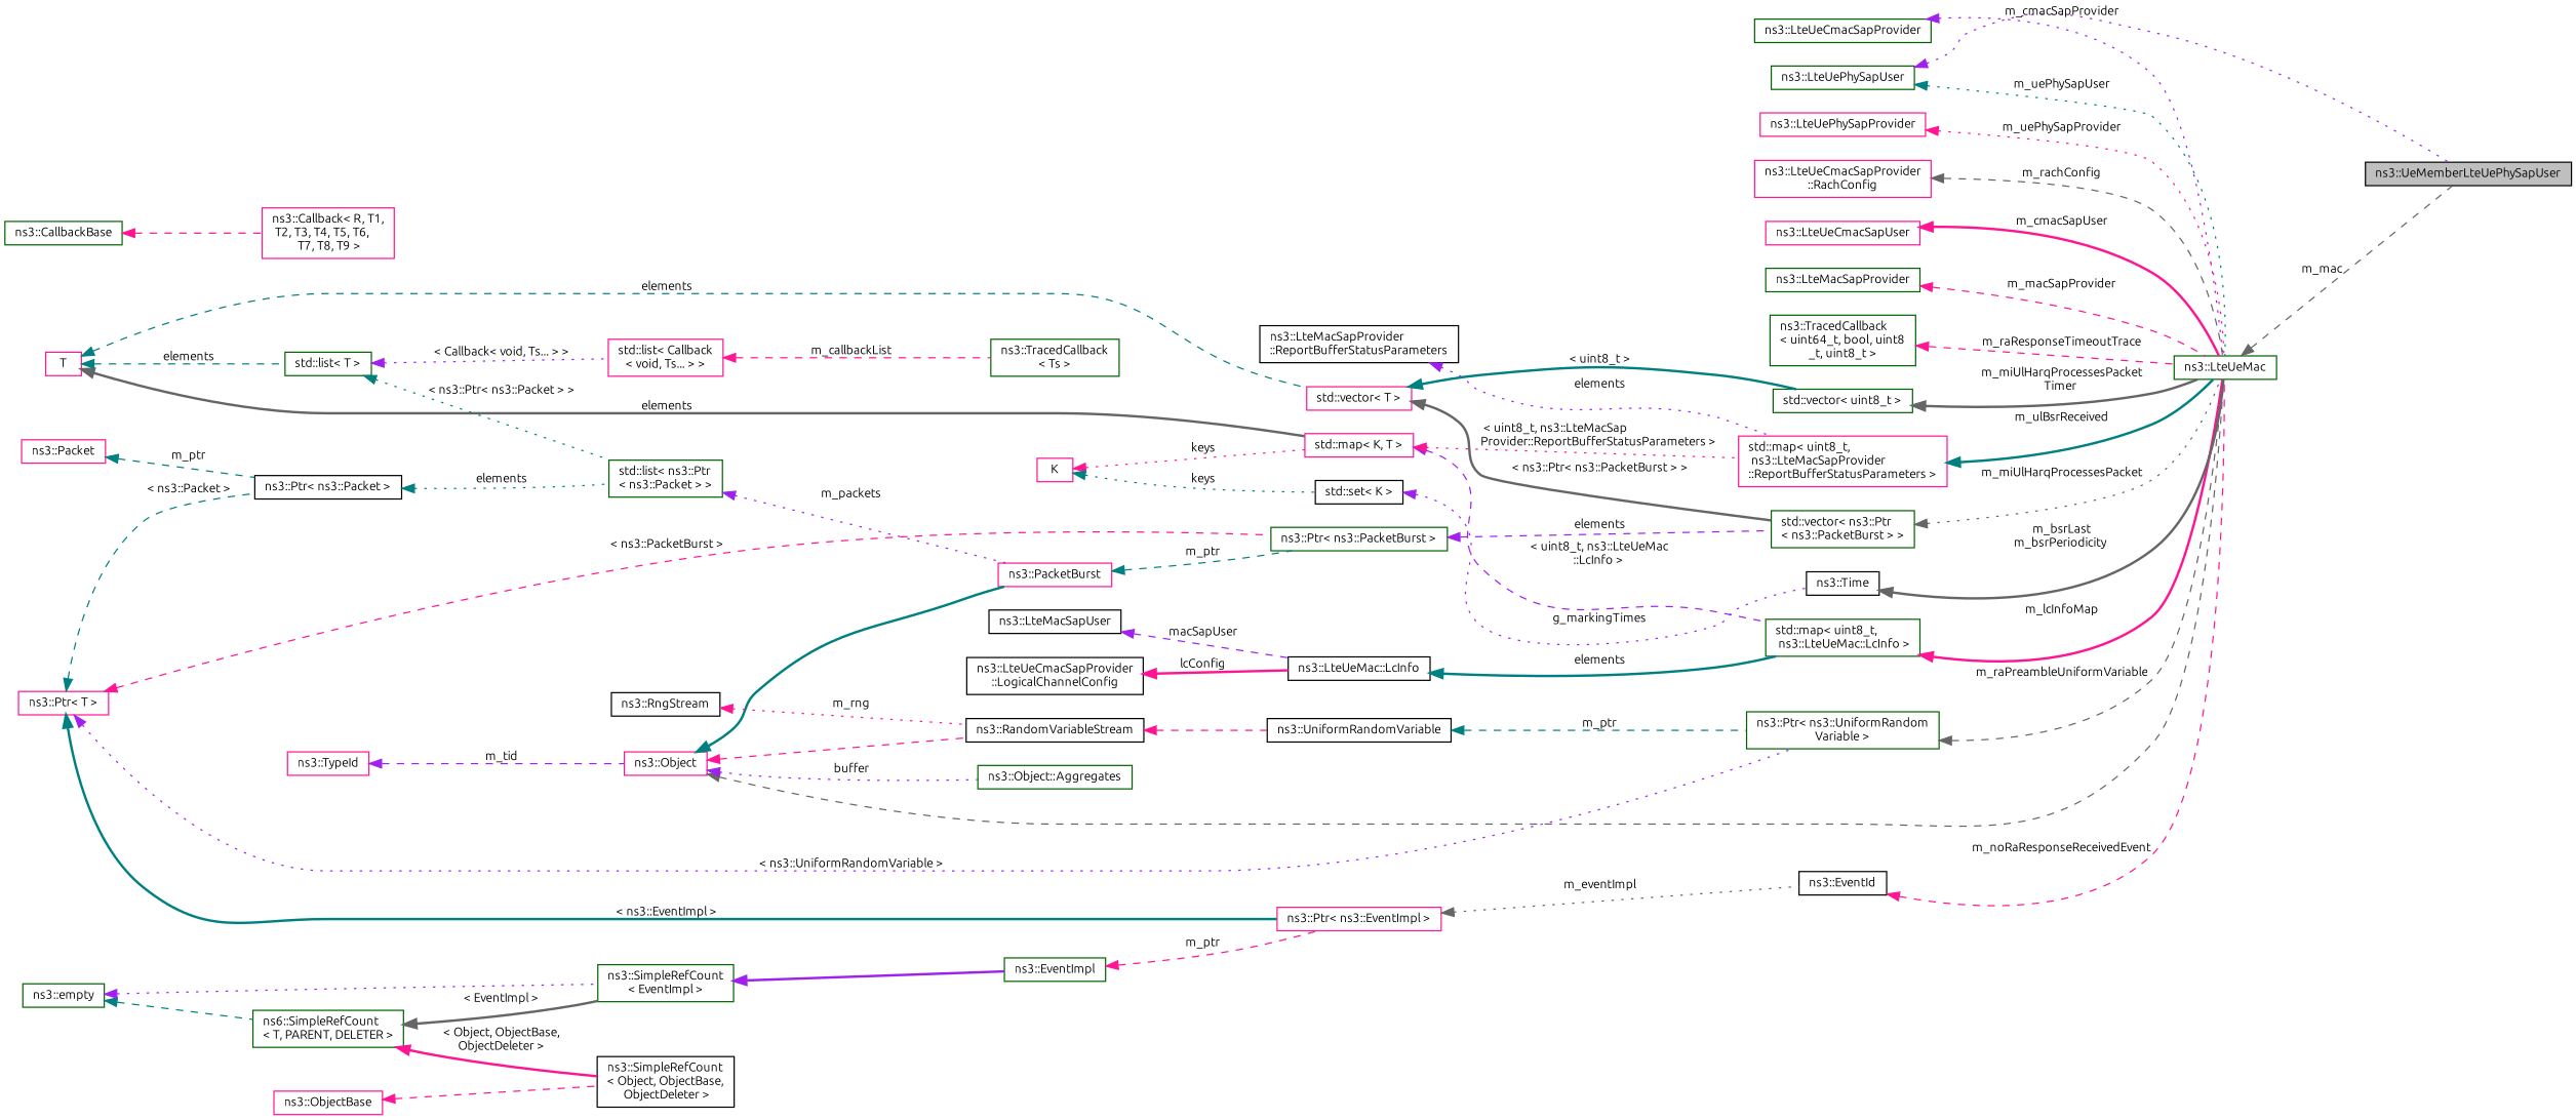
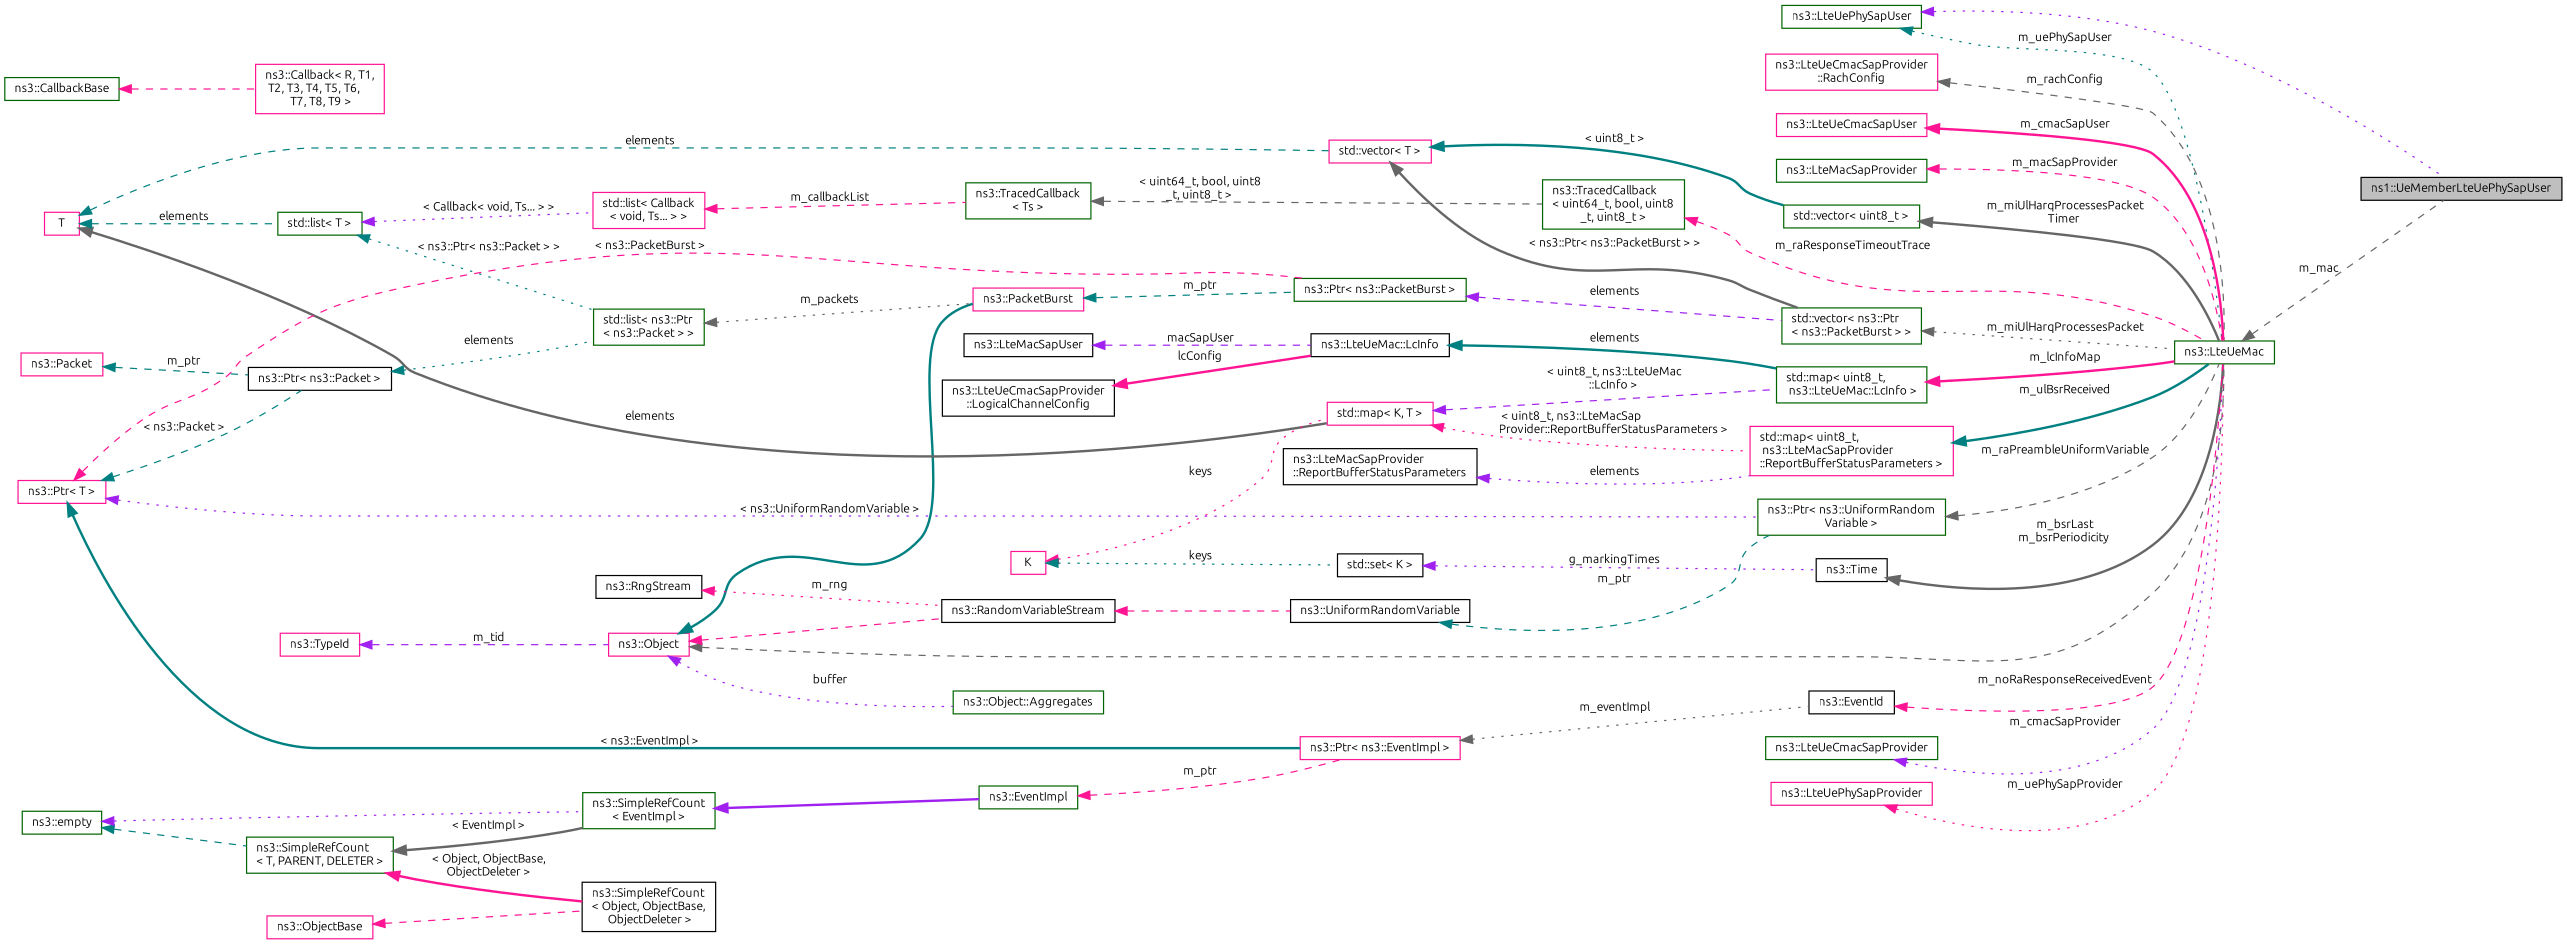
  digraph {
    fontname=Ubuntu
    rankdir=LR
    node [color=darkgreen fillcolor=white fontname=Ubuntu fontsize=10 shape=record style=filled]
    edge [color=deeppink dir=back fontname=Ubuntu fontsize=10 labelfontname=Helvetica labelfontsize=10 style=dashed]
-   n1 [color=black fillcolor=grey75 fontcolor=black height=0.2 label="ns3::UeMemberLteUePhySapUser" width=0.4]
+   n1 [color=black fillcolor=grey75 fontcolor=black height=0.2 label="ns1::UeMemberLteUePhySapUser" width=0.4]
    n2 [height=0.2 label="ns3::LteUePhySapUser" width=0.4]
    n3 [height=0.2 label="ns3::LteUeMac" width=0.4]
    n4 [color=deeppink height=0.2 label="ns3::Object" width=0.4]
    n5 [height=0.2 label="ns3::Object::Aggregates" width=0.4]
    n6 [color=deeppink height=0.2 label="ns3::PacketBurst" width=0.4]
    n7 [color=black height=0.2 label="ns3::RandomVariableStream" width=0.4]
    n8 [height=0.2 label="ns3::Ptr\< ns3::PacketBurst \>" width=0.4]
    n9 [color=black height=0.2 label="ns3::UniformRandomVariable" width=0.4]
    n10 [color=black height=0.2 label="ns3::SimpleRefCount\l\< Object, ObjectBase,\l ObjectDeleter \>" width=0.4]
    n11 [color=deeppink height=0.2 label="ns3::ObjectBase" width=0.4]
-   n12 [height=0.2 label="ns6::SimpleRefCount\l\< T, PARENT, DELETER \>" width=0.4]
+   n12 [height=0.2 label="ns3::SimpleRefCount\l\< T, PARENT, DELETER \>" width=0.4]
    n13 [height=0.2 label="ns3::SimpleRefCount\l\< EventImpl \>" width=0.4]
    n14 [height=0.2 label="ns3::EventImpl" width=0.4]
    n15 [height=0.2 label="ns3::empty" width=0.4]
    n16 [color=deeppink height=0.2 label="ns3::TypeId" width=0.4]
    n17 [height=0.2 label="std::vector\< uint8_t \>" width=0.4]
    n18 [color=deeppink height=0.2 label="std::vector\< T \>" width=0.4]
    n19 [height=0.2 label="std::vector\< ns3::Ptr\l\< ns3::PacketBurst \> \>" width=0.4]
    n20 [color=deeppink height=0.2 label=T width=0.4]
    n21 [color=deeppink height=0.2 label="std::map\< K, T \>" width=0.4]
    n22 [height=0.2 label="std::list\< T \>" width=0.4]
    n23 [height=0.2 label="std::map\< uint8_t,\l ns3::LteUeMac::LcInfo \>" width=0.4]
    n24 [color=deeppink height=0.2 label="std::map\< uint8_t,\l ns3::LteMacSapProvider\l::ReportBufferStatusParameters \>" width=0.4]
    n25 [height=0.2 label="std::list\< ns3::Ptr\l\< ns3::Packet \> \>" width=0.4]
    n26 [color=deeppink height=0.2 label="std::list\< Callback\l\< void, Ts... \> \>" width=0.4]
    n27 [height=0.2 label="ns3::LteUeCmacSapProvider" width=0.4]
    n28 [color=black height=0.2 label="ns3::LteUeMac::LcInfo" width=0.4]
    n29 [color=black height=0.2 label="ns3::LteUeCmacSapProvider\l::LogicalChannelConfig" width=0.4]
    n30 [color=black height=0.2 label="ns3::LteMacSapUser" width=0.4]
    n31 [color=deeppink height=0.2 label=K width=0.4]
    n32 [color=black height=0.2 label="std::set\< K \>" width=0.4]
    n33 [color=black height=0.2 label="ns3::Time" width=0.4]
    n34 [color=black height=0.2 label="ns3::EventId" width=0.4]
    n35 [color=deeppink height=0.2 label="ns3::Ptr\< ns3::EventImpl \>" width=0.4]
    n36 [color=deeppink height=0.2 label="ns3::Ptr\< T \>" width=0.4]
    n37 [color=black height=0.2 label="ns3::Ptr\< ns3::Packet \>" width=0.4]
    n38 [height=0.2 label="ns3::Ptr\< ns3::UniformRandom\lVariable \>" width=0.4]
    n39 [color=deeppink height=0.2 label="ns3::LteUePhySapProvider" width=0.4]
    n40 [color=black height=0.2 label="ns3::LteMacSapProvider\l::ReportBufferStatusParameters" width=0.4]
    n41 [color=deeppink height=0.2 label="ns3::LteUeCmacSapProvider\l::RachConfig" width=0.4]
    n42 [color=deeppink height=0.2 label="ns3::Packet" width=0.4]
    n43 [height=0.2 label="ns3::TracedCallback\l\< Ts \>" width=0.4]
    n44 [color=black height=0.2 label="ns3::RngStream" width=0.4]
    n45 [color=deeppink height=0.2 label="ns3::LteUeCmacSapUser" width=0.4]
    n46 [height=0.2 label="ns3::LteMacSapProvider" width=0.4]
    n47 [height=0.2 label="ns3::TracedCallback\l\< uint64_t, bool, uint8\l_t, uint8_t \>" width=0.4]
    n48 [height=0.2 label="ns3::CallbackBase" width=0.4]
    n49 [color=deeppink height=0.2 label="ns3::Callback\< R, T1,\l T2, T3, T4, T5, T6,\l T7, T8, T9 \>" width=0.4]
    n2 -> n1 [color=purple style=dotted]
    n2 -> n3 [color=teal label=" m_uePhySapUser" style=dotted]
    n3 -> n1 [color=gray40 label=" m_mac"]
    n4 -> n3 [color=gray40]
    n4 -> n5 [color=purple label=" buffer" style=dotted]
    n4 -> n6 [color=teal style=bold]
    n4 -> n7
    n6 -> n8 [color=teal label=" m_ptr"]
    n7 -> n9
    n8 -> n19 [color=purple label=" elements"]
    n9 -> n38 [color=teal label=" m_ptr"]
    n11 -> n10
    n12 -> n10 [label=" \< Object, ObjectBase,\l ObjectDeleter \>" style=bold]
    n12 -> n13 [color=gray40 label=" \< EventImpl \>" style=bold]
    n13 -> n14 [color=purple style=bold]
    n14 -> n35 [label=" m_ptr"]
    n15 -> n12 [color=teal]
    n15 -> n13 [color=purple style=dotted]
    n16 -> n4 [color=purple label=" m_tid"]
    n17 -> n3 [color=gray40 label=" m_miUlHarqProcessesPacket\lTimer" style=bold]
    n18 -> n17 [color=teal label=" \< uint8_t \>" style=bold]
    n18 -> n19 [color=gray40 label=" \< ns3::Ptr\< ns3::PacketBurst \> \>" style=bold]
    n19 -> n3 [color=gray40 label=" m_miUlHarqProcessesPacket" style=dotted]
    n20 -> n18 [color=teal label=" elements"]
    n20 -> n21 [color=gray40 label=" elements" style=bold]
    n20 -> n22 [color=teal label=" elements"]
    n21 -> n23 [color=purple label=" \< uint8_t, ns3::LteUeMac\l::LcInfo \>"]
    n21 -> n24 [label=" \< uint8_t, ns3::LteMacSap\lProvider::ReportBufferStatusParameters \>" style=dotted]
    n22 -> n25 [color=teal label=" \< ns3::Ptr\< ns3::Packet \> \>" style=dotted]
    n22 -> n26 [color=purple label=" \< Callback\< void, Ts... \> \>" style=dotted]
    n23 -> n3 [label=" m_lcInfoMap" style=bold]
    n24 -> n3 [color=teal label=" m_ulBsrReceived" style=bold]
-   n25 -> n6 [color=purple label=" m_packets" style=dotted]
+   n25 -> n6 [color=gray40 label=" m_packets" style=dotted]
    n26 -> n43 [label=" m_callbackList"]
    n27 -> n3 [color=purple label=" m_cmacSapProvider" style=dotted]
    n28 -> n23 [color=teal label=" elements" style=bold]
    n29 -> n28 [label=" lcConfig" style=bold]
    n30 -> n28 [color=purple label=" macSapUser"]
    n31 -> n21 [label=" keys" style=dotted]
    n31 -> n32 [color=teal label=" keys" style=dotted]
    n32 -> n33 [color=purple label=" g_markingTimes" style=dotted]
    n33 -> n3 [color=gray40 label=" m_bsrLast\nm_bsrPeriodicity" style=bold]
    n34 -> n3 [label=" m_noRaResponseReceivedEvent"]
    n35 -> n34 [color=gray40 label=" m_eventImpl" style=dotted]
    n36 -> n8 [label=" \< ns3::PacketBurst \>"]
    n36 -> n35 [color=teal label=" \< ns3::EventImpl \>" style=bold]
    n36 -> n37 [color=teal label=" \< ns3::Packet \>"]
    n36 -> n38 [color=purple label=" \< ns3::UniformRandomVariable \>" style=dotted]
    n37 -> n25 [color=teal label=" elements" style=dotted]
    n38 -> n3 [color=gray40 label=" m_raPreambleUniformVariable"]
    n39 -> n3 [label=" m_uePhySapProvider" style=dotted]
    n40 -> n24 [color=purple label=" elements" style=dotted]
    n41 -> n3 [color=gray40 label=" m_rachConfig"]
    n42 -> n37 [color=teal label=" m_ptr"]
+   n43 -> n47 [color=gray40 label=" \< uint64_t, bool, uint8\l_t, uint8_t \>"]
    n44 -> n7 [label=" m_rng" style=dotted]
    n45 -> n3 [label=" m_cmacSapUser" style=bold]
    n46 -> n3 [label=" m_macSapProvider"]
    n47 -> n3 [label=" m_raResponseTimeoutTrace"]
    n48 -> n49
  }
